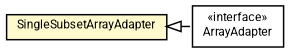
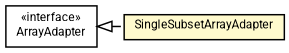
  digraph {
    nodesep=0.15
    rankdir=LR
    ranksep=0.25
    node [fontcolor=black fontname=Roboto fontsize=8 margin=0 shape=plaintext]
    n1 [height=0 label=<<table title="de.lmu.ifi.dbs.elki.utilities.datastructures.arraylike.ArrayAdapter" border="0" cellborder="1" cellspacing="0" cellpadding="2" href="ArrayAdapter.html" target="_parent"> 		<tr><td><table border="0" cellspacing="0" cellpadding="1"> 		<tr><td align="center" balign="center"> &#171;interface&#187; </td></tr> 		<tr><td align="center" balign="center"> <font face="Roboto">ArrayAdapter</font> </td></tr> 		</table></td></tr> 		</table>> width=0]
    n2 [height=0 label=<<table title="de.lmu.ifi.dbs.elki.utilities.datastructures.arraylike.SingleSubsetArrayAdapter" border="0" cellborder="1" cellspacing="0" cellpadding="2" bgcolor="lemonChiffon" href="SingleSubsetArrayAdapter.html" target="_parent"> 		<tr><td><table border="0" cellspacing="0" cellpadding="1"> 		<tr><td align="center" balign="center"> <font face="Roboto">SingleSubsetArrayAdapter</font> </td></tr> 		</table></td></tr> 		</table>> width=0]
-   n2 -> n1 [arrowtail=empty color=black dir=back fontname=Roboto fontsize=7 labelfontname=Roboto labelfontsize=7 style=dashed weight=9]
+   n1 -> n2 [arrowtail=empty color=black dir=back fontname=Roboto fontsize=7 labelfontname=Roboto labelfontsize=7 style=dashed weight=9]
  }
